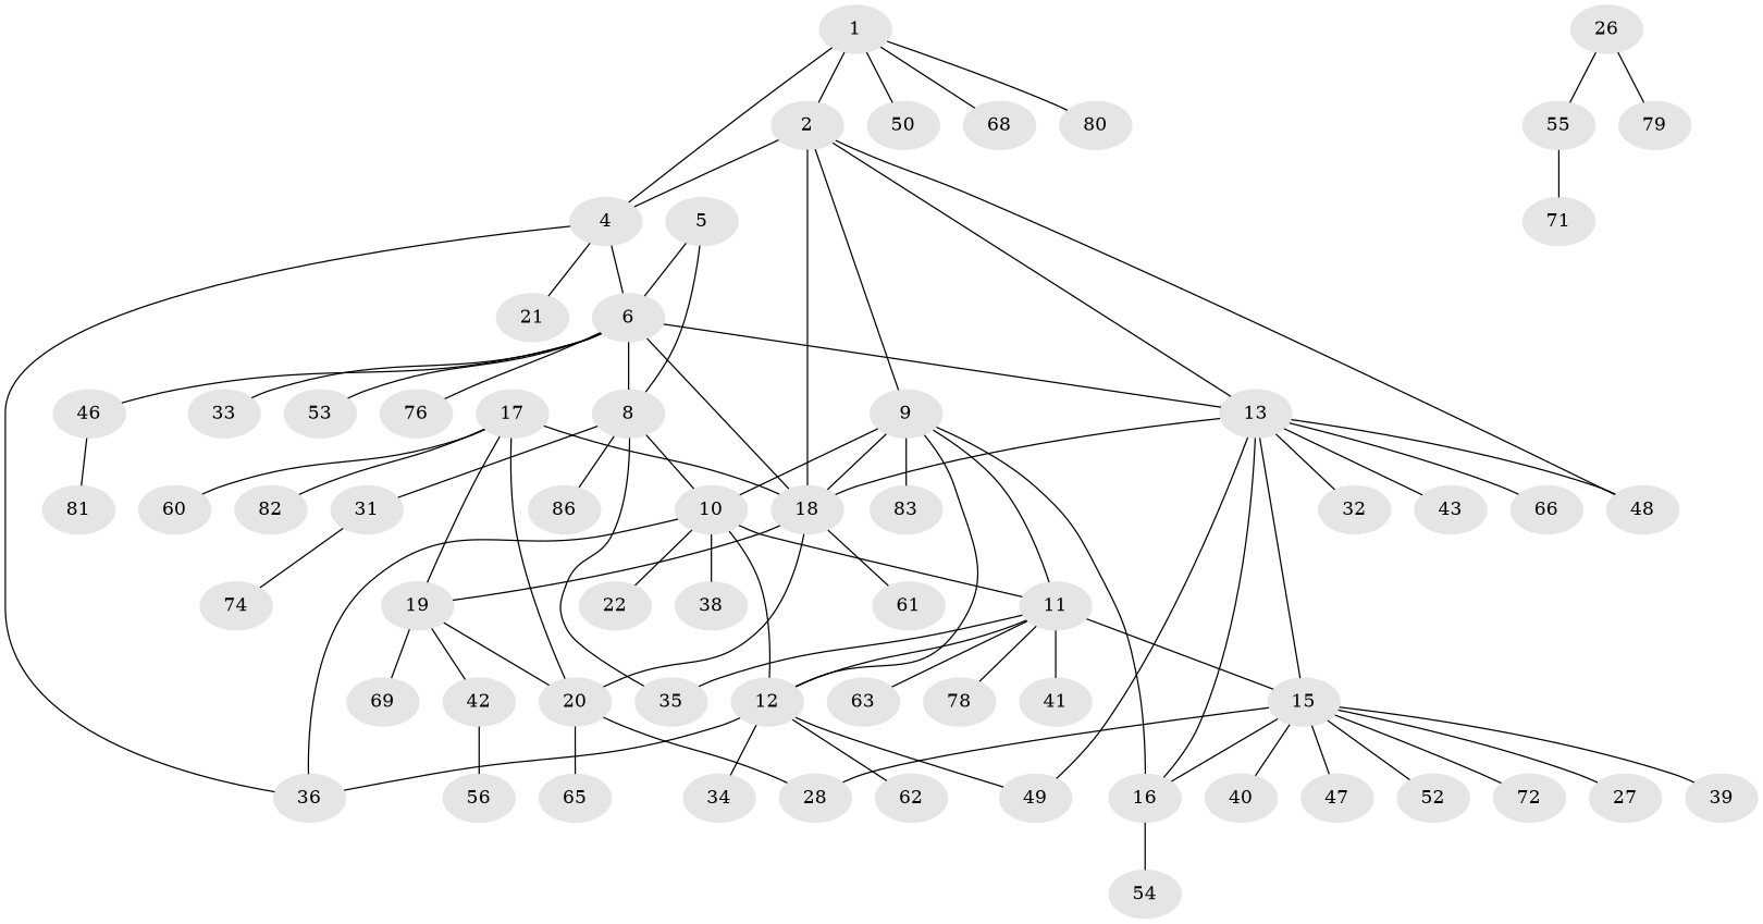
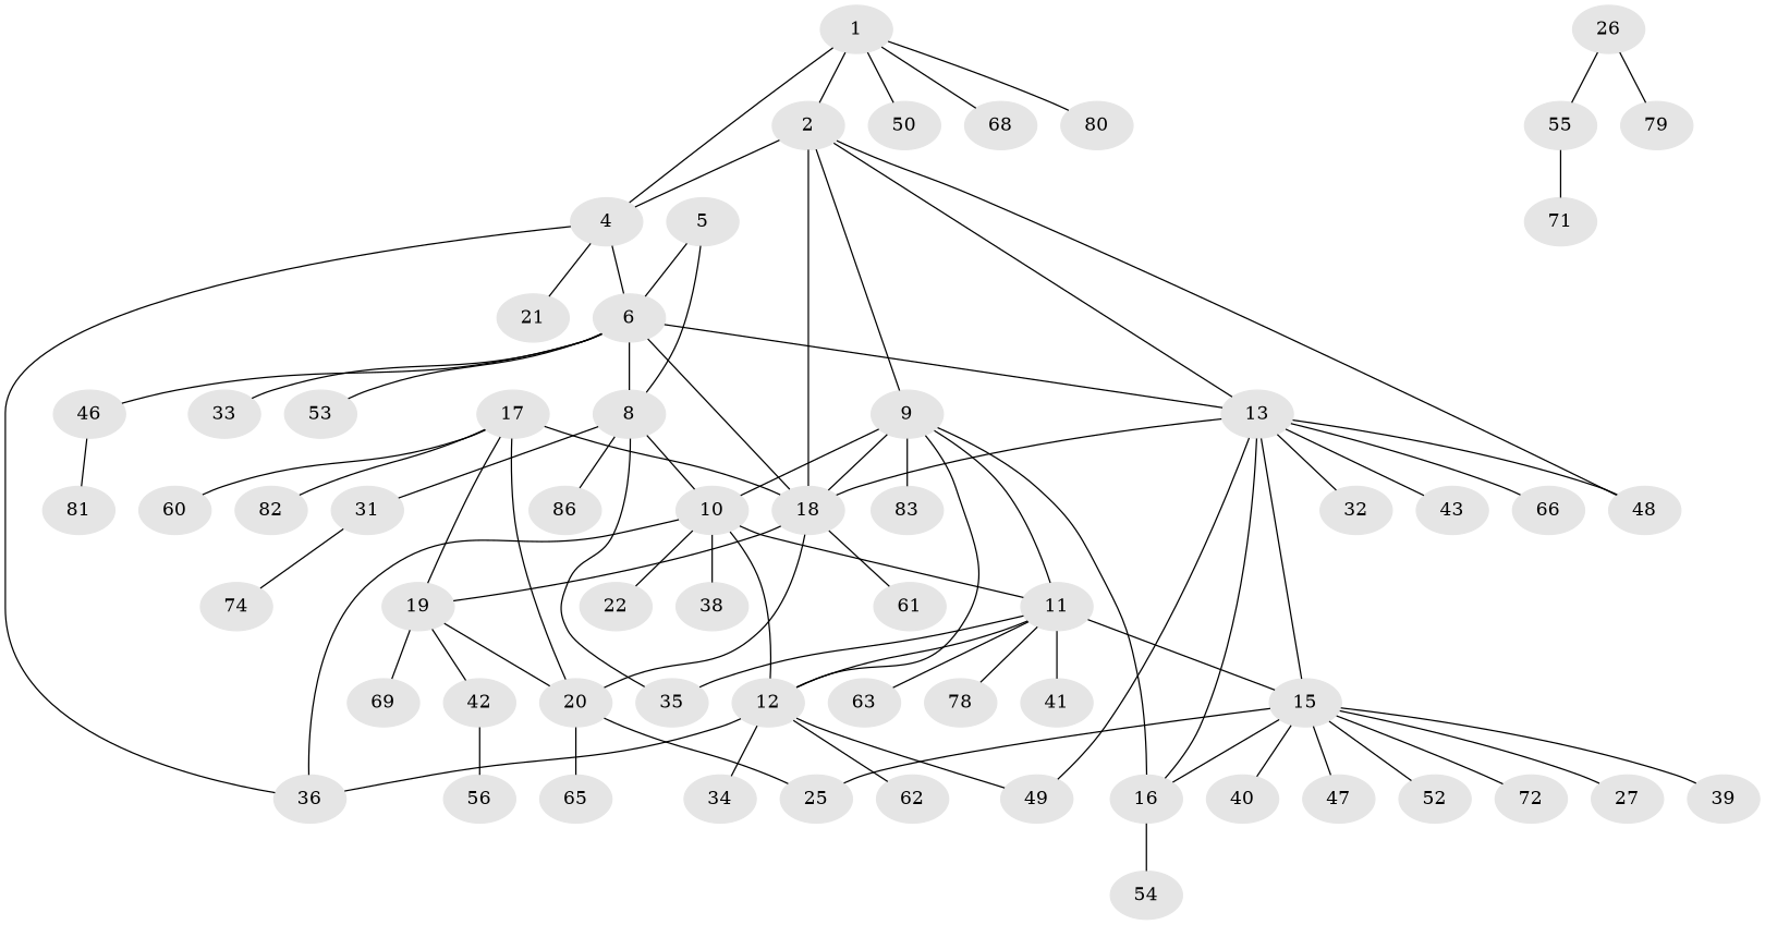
  graph {
    node [color=gray90 style=filled]
    1 [super="+23"]
    2 [super="+3"]
    4 [super="+30"]
    50
    68
    80
    9 [super="+70"]
    13 [super="+14"]
    18
    48
    6 [super="+7"]
    21
    36
    10 [super="+51"]
    11 [super="+73"]
    12 [super="+44"]
    16 [super="+24"]
    83
    15 [super="+29"]
    49 [super="+58"]
    32
    43
    66
    19 [super="+28"]
    20 [super="+64"]
    61
    8 [super="+77"]
    33
    46 [super="+84"]
    53
-   76
    26 [super="+57"]
    55 [super="+67"]
    79
    5
    31
    35
    86
    81 [super="+85"]
    22
    38
    74
    41
    63
    78
    34
    62
    54
-   25 [label=28]
+   25
    27 [super="+37"]
    39
    40 [super="+59"]
    47
    52
    72
    17 [super="+75"]
    60
    82
    42 [super="+45"]
    69
    65
    56
    71
    1 -- 2 [weight=2]
    1 -- 4
    1 -- 50
    1 -- 68
    1 -- 80
    2 -- 4 [weight=2]
    2 -- 9
    2 -- 13
    2 -- 18
    2 -- 48
    4 -- 6
    4 -- 21
    4 -- 36
    9 -- 18
    9 -- 10
    9 -- 11
    9 -- 12
    9 -- 16
    9 -- 83
    13 -- 18
    13 -- 48
    13 -- 16 [weight=2]
    13 -- 15 [weight=2]
    13 -- 49
    13 -- 32
    13 -- 43
    13 -- 66
    18 -- 19
    18 -- 20
    18 -- 61
    6 -- 13
    6 -- 18
    6 -- 8 [weight=2]
    6 -- 33
    6 -- 46
    6 -- 53
-   6 -- 76
    10 -- 36
    10 -- 11
    10 -- 12
    10 -- 22
    10 -- 38
    11 -- 12
    11 -- 15
    11 -- 35
    11 -- 41
    11 -- 63
    11 -- 78
    12 -- 36
    12 -- 49
    12 -- 34
    12 -- 62
    16 -- 54
    15 -- 16
    15 -- 25
    15 -- 27
    15 -- 39
    15 -- 40
    15 -- 47
    15 -- 52
    15 -- 72
    19 -- 20
    19 -- 42
    19 -- 69
    20 -- 25
    20 -- 65
    8 -- 10
    8 -- 31
    8 -- 35
    8 -- 86
    46 -- 81
    26 -- 55
    26 -- 79
    55 -- 71
    5 -- 6 [weight=2]
    5 -- 8
    31 -- 74
    17 -- 18
    17 -- 19
    17 -- 20
    17 -- 60
    17 -- 82
    42 -- 56
  }
